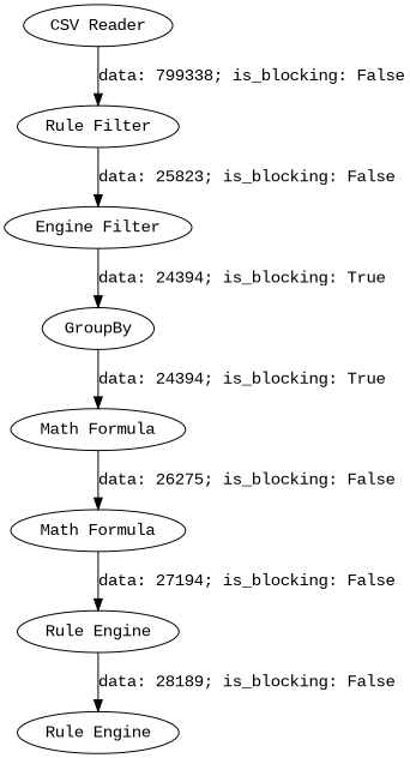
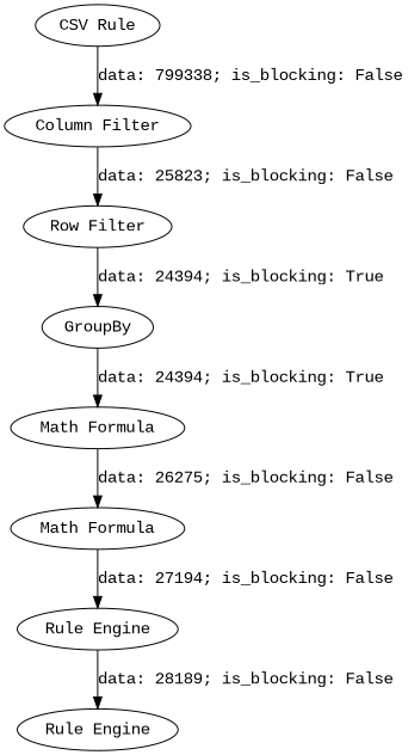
  digraph {
    fontname="Liberation Mono"
    rankdir=TB
    node [fontname="Liberation Mono"]
    edge [fontname="Liberation Mono"]
-   n1 [label="Engine Filter"]
+   n1 [label="Row Filter"]
    n2 [label=GroupBy]
    n3 [label="Math Formula"]
-   n4 [label="CSV Reader"]
-   n5 [label="Rule Filter"]
+   n4 [label="CSV Rule"]
+   n5 [label="Column Filter"]
    n6 [label="Math Formula"]
    n7 [label="Rule Engine"]
    n8 [label="Rule Engine"]
    n1 -> n2 [label="data: 24394; is_blocking: True"]
    n2 -> n3 [label="data: 24394; is_blocking: True"]
    n3 -> n6 [label="data: 26275; is_blocking: False"]
    n4 -> n5 [label="data: 799338; is_blocking: False"]
    n5 -> n1 [label="data: 25823; is_blocking: False"]
    n6 -> n7 [label="data: 27194; is_blocking: False"]
    n7 -> n8 [label="data: 28189; is_blocking: False"]
  }
